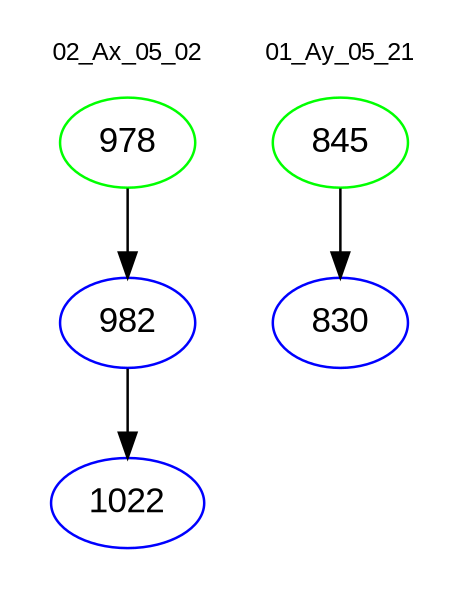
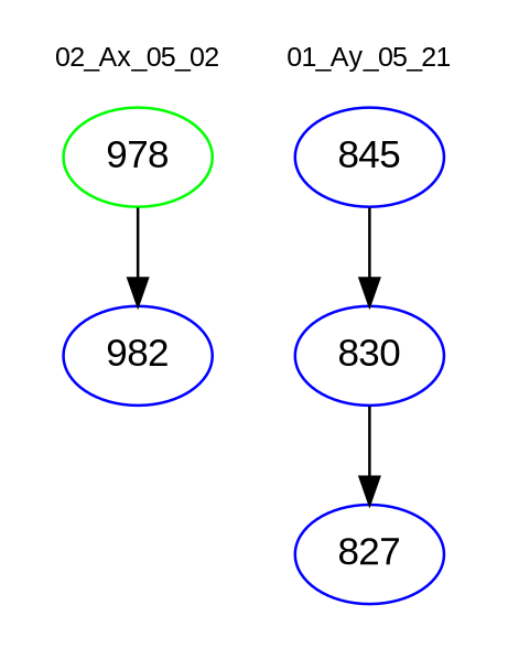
  digraph {
    fontname="Liberation Sans"
    node [color=blue fontname="Liberation Sans"]
    edge [color=black fontname="Liberation Sans"]
    n1 [color=green label=978]
    n2 [label=982]
-   n3 [label=1022]
-   n4 [color=green label=845]
+   n4 [label=845]
    n5 [label=830]
+   n6 [label=827]
    subgraph cluster_1 {
      color=white
      fontsize=10
      label="02_Ax_05_02"
      n1
      n2
-     n3
    }
    subgraph cluster_2 {
      color=white
      fontsize=10
      label="01_Ay_05_21"
      n4
      n5
+     n6
    }
    n1 -> n2
-   n2 -> n3
    n4 -> n5
+   n5 -> n6
  }
